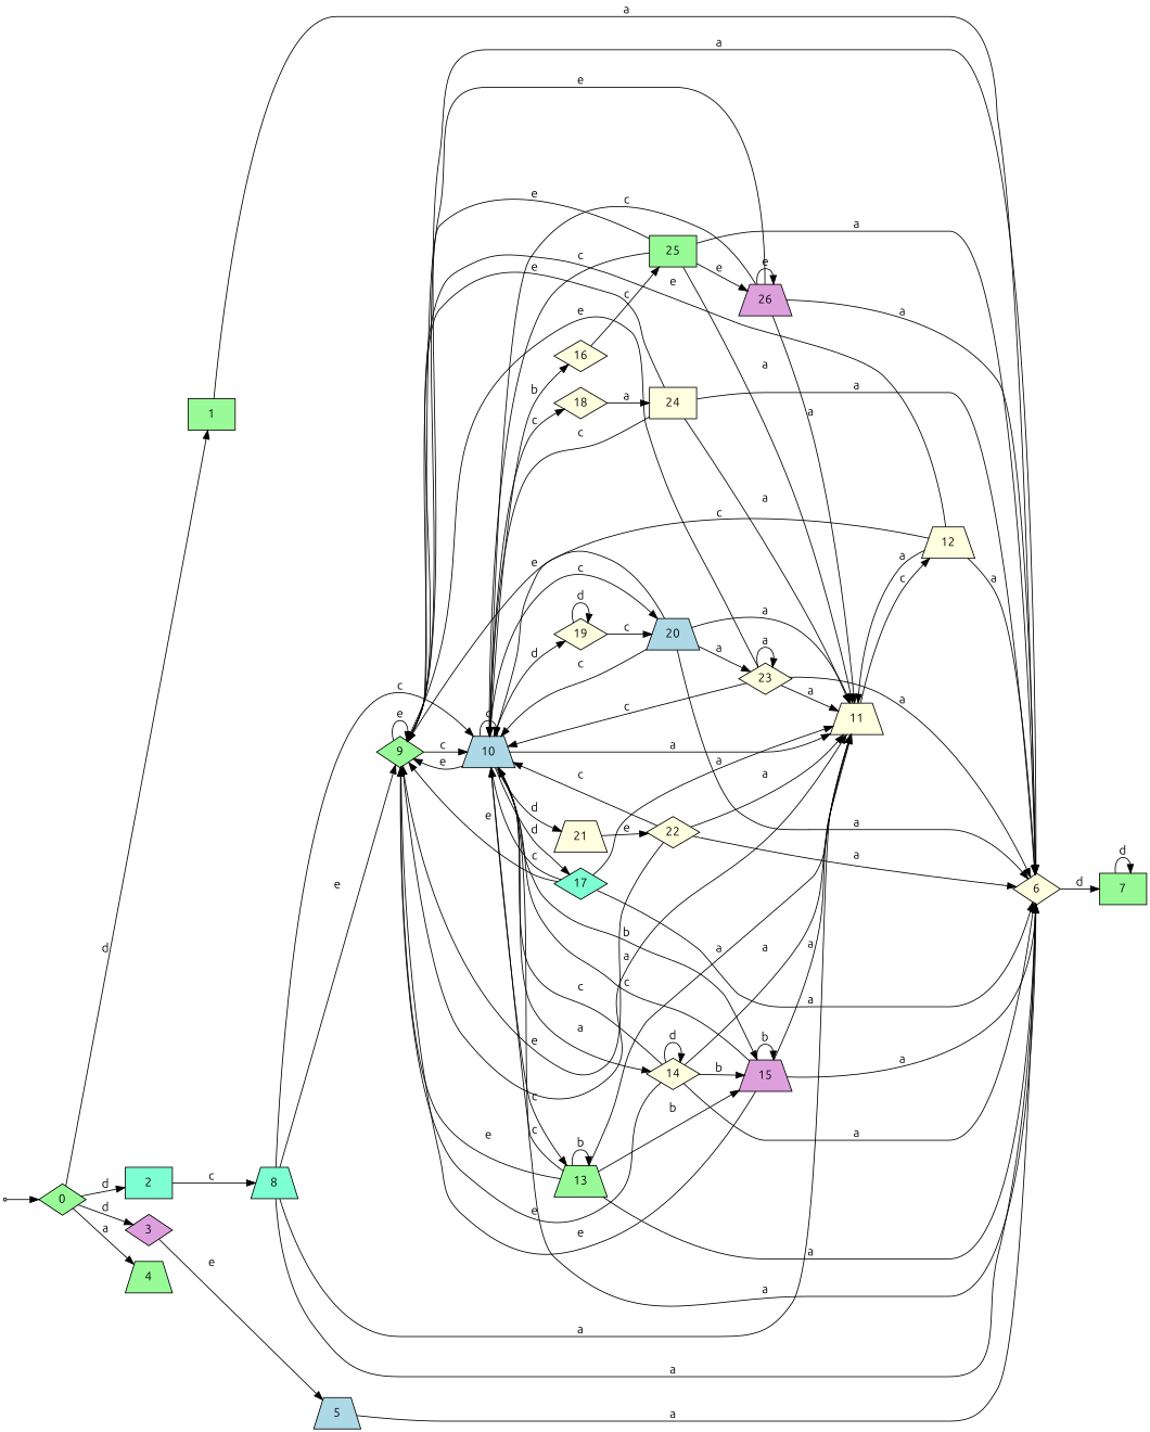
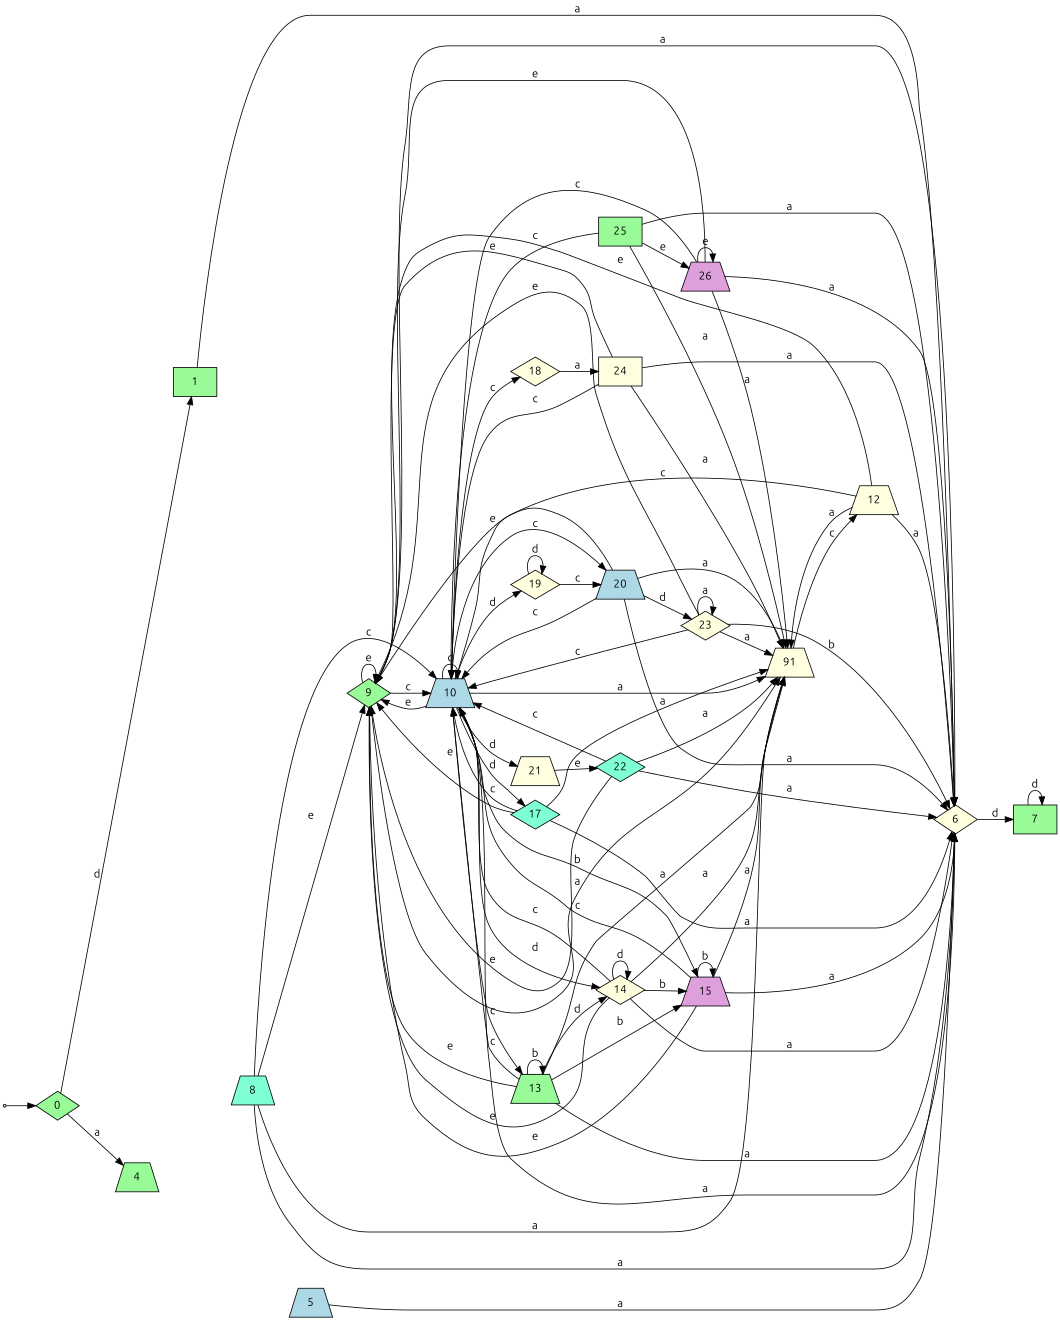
  digraph {
    fontname=Ubuntu
    rankdir=LR
    node [fillcolor=lightyellow fontname=Ubuntu shape=diamond style=filled]
    edge [fontname=Ubuntu]
    dummy0 [fillcolor=lightblue shape=point]
    0 [fillcolor=palegreen]
    1 [fillcolor=palegreen shape=box]
-   2 [fillcolor=aquamarine shape=box]
-   3 [fillcolor=plum]
    4 [fillcolor=palegreen shape=trapezium]
    6
    8 [fillcolor=aquamarine shape=trapezium]
    5 [fillcolor=lightblue shape=trapezium]
    7 [fillcolor=palegreen shape=box]
    9 [fillcolor=palegreen]
    10 [fillcolor=lightblue shape=trapezium]
-   11 [shape=trapezium]
+   11 [shape=trapezium label=91]
    13 [fillcolor=palegreen shape=trapezium]
    14
    15 [fillcolor=plum shape=trapezium]
-   16
    17 [fillcolor=aquamarine]
    18
    19
    20 [fillcolor=lightblue shape=trapezium]
    21 [shape=trapezium]
    12 [shape=trapezium]
    25 [fillcolor=palegreen shape=box]
    24 [shape=box]
    23
-   22
+   22 [fillcolor=aquamarine]
    26 [fillcolor=plum shape=trapezium]
    dummy0 -> 0
    0 -> 1 [label=d]
-   0 -> 2 [label=d]
-   0 -> 3 [label=d]
    0 -> 4 [label=a]
    1 -> 6 [label=a]
-   2 -> 8 [label=c]
-   3 -> 5 [label=e]
    6 -> 7 [label=d]
    8 -> 6 [label=a]
    8 -> 9 [label=e]
    8 -> 10 [label=c]
    8 -> 11 [label=a]
    5 -> 6 [label=a]
    7 -> 7 [label=d]
    9 -> 6 [label=a]
    9 -> 9 [label=e]
    9 -> 10 [label=c]
    9 -> 11 [label=a]
    10 -> 6 [label=a]
    10 -> 9 [label=e]
    10 -> 10 [label=c]
    10 -> 11 [label=a]
    10 -> 13 [label=c]
-   10 -> 14 [label=a]
+   10 -> 14 [label=d]
    10 -> 15 [label=b]
-   10 -> 16 [label=b]
    10 -> 17 [label=d]
    10 -> 18 [label=c]
    10 -> 19 [label=d]
    10 -> 20 [label=c]
    10 -> 21 [label=d]
    11 -> 12 [label=c]
    13 -> 6 [label=a]
    13 -> 9 [label=e]
    13 -> 10 [label=c]
    13 -> 11 [label=a]
    13 -> 13 [label=b]
+   13 -> 14 [label=d]
    13 -> 15 [label=b]
    14 -> 6 [label=a]
    14 -> 9 [label=e]
    14 -> 10 [label=c]
    14 -> 11 [label=a]
    14 -> 14 [label=d]
    14 -> 15 [label=b]
    15 -> 6 [label=a]
    15 -> 9 [label=e]
    15 -> 10 [label=c]
    15 -> 11 [label=a]
    15 -> 15 [label=b]
-   16 -> 25 [label=c]
    17 -> 6 [label=a]
    17 -> 9 [label=e]
    17 -> 10 [label=c]
    17 -> 11 [label=a]
    18 -> 24 [label=a]
    19 -> 19 [label=d]
    19 -> 20 [label=c]
    20 -> 6 [label=a]
    20 -> 9 [label=e]
    20 -> 10 [label=c]
    20 -> 11 [label=a]
-   20 -> 23 [label=a]
+   20 -> 23 [label=d]
    21 -> 22 [label=e]
    12 -> 6 [label=a]
    12 -> 9 [label=e]
    12 -> 10 [label=c]
    12 -> 11 [label=a]
    25 -> 6 [label=a]
-   25 -> 9 [label=e]
    25 -> 10 [label=c]
    25 -> 11 [label=a]
    25 -> 26 [label=e]
    24 -> 6 [label=a]
    24 -> 9 [label=e]
    24 -> 10 [label=c]
    24 -> 11 [label=a]
-   23 -> 6 [label=a]
+   23 -> 6 [label=b]
    23 -> 9 [label=e]
    23 -> 10 [label=c]
    23 -> 11 [label=a]
    23 -> 23 [label=a]
    22 -> 6 [label=a]
    22 -> 9 [label=e]
    22 -> 10 [label=c]
    22 -> 11 [label=a]
    26 -> 6 [label=a]
    26 -> 9 [label=e]
    26 -> 10 [label=c]
    26 -> 11 [label=a]
    26 -> 26 [label=e]
  }
